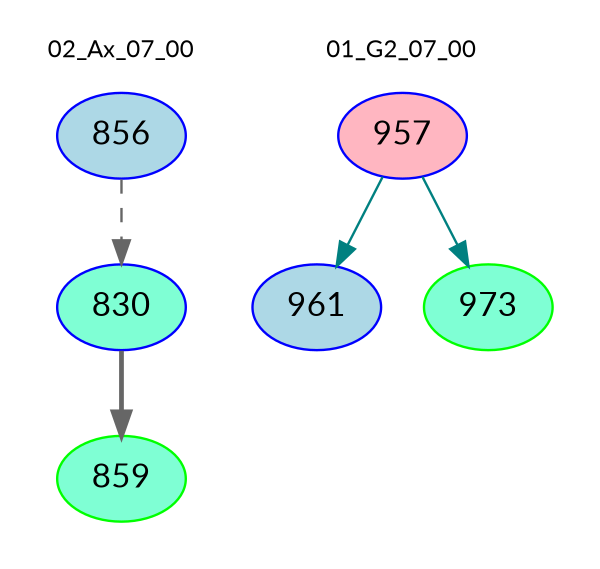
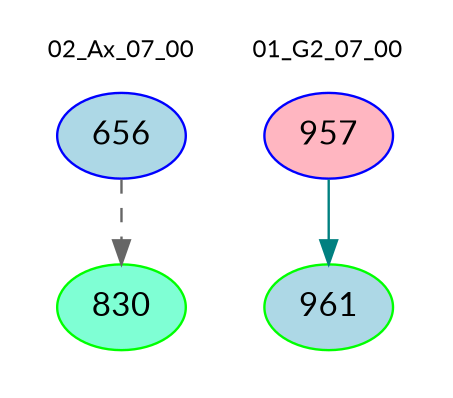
  digraph {
    fontname=Lato
    node [color=blue fillcolor=aquamarine fontname=Lato style=filled]
    edge [color=gray40 fontname=Lato style=solid]
-   n1 [fillcolor=lightblue label=856]
-   n2 [label=830]
-   n3 [color=green label=859]
-   n4 [fillcolor=lightblue label=961]
+   n1 [fillcolor=lightblue label=656]
+   n2 [color=green label=830]
+   n4 [color=green fillcolor=lightblue label=961]
    n5 [fillcolor=lightpink label=957]
-   n6 [color=green label=973]
    subgraph cluster_1 {
      color=white
      fontsize=10
      label="02_Ax_07_00"
      n1
      n2
-     n3
    }
    subgraph cluster_2 {
      color=white
      fontsize=10
      label="01_G2_07_00"
      n4
      n5
-     n6
    }
    n1 -> n2 [style=dashed]
-   n2 -> n3 [style=bold]
    n5 -> n4 [color=teal]
-   n5 -> n6 [color=teal]
  }
